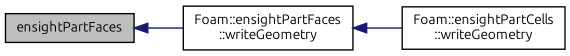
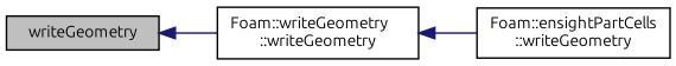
  digraph {
    fontname=Ubuntu
    rankdir=LR
    node [color=black fontname=Ubuntu fontsize=10 shape=record]
    edge [color=midnightblue dir=back fontname=Ubuntu fontsize=10 labelfontname=FreeSans labelfontsize=10 style=solid]
-   n1 [fillcolor=grey75 fontcolor=black height=0.2 label=ensightPartFaces style=filled width=0.4]
-   n2 [height=0.2 label="Foam::ensightPartFaces\l::writeGeometry" width=0.4]
+   n1 [fillcolor=grey75 fontcolor=black height=0.2 label=writeGeometry style=filled width=0.4]
+   n2 [height=0.2 label="Foam::writeGeometry\l::writeGeometry" width=0.4]
    n3 [height=0.2 label="Foam::ensightPartCells\l::writeGeometry" width=0.4]
    n1 -> n2
    n2 -> n3
  }
